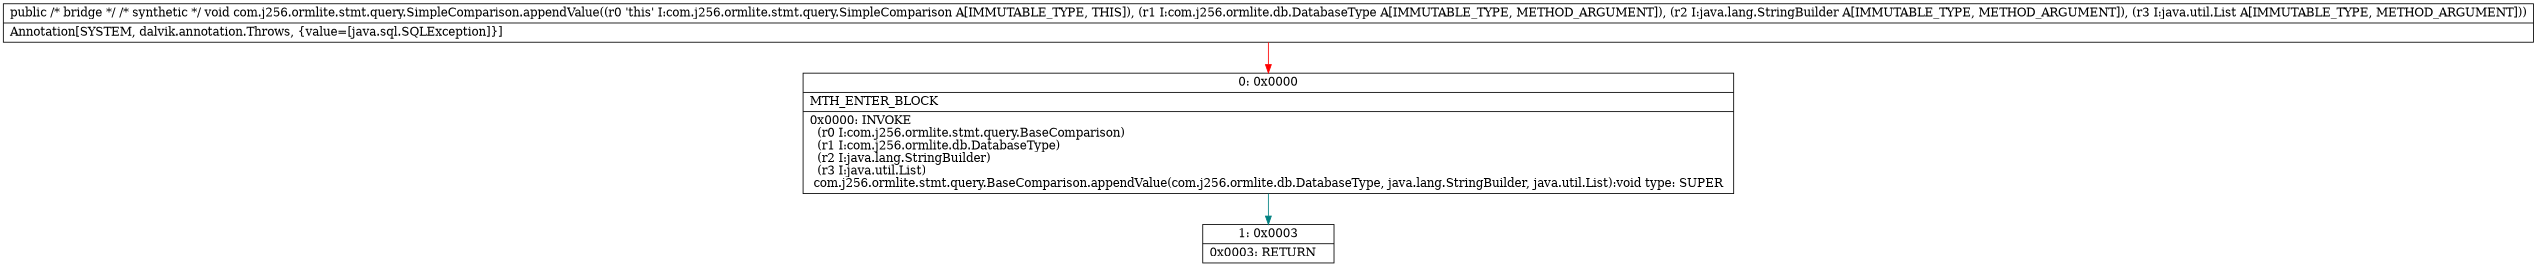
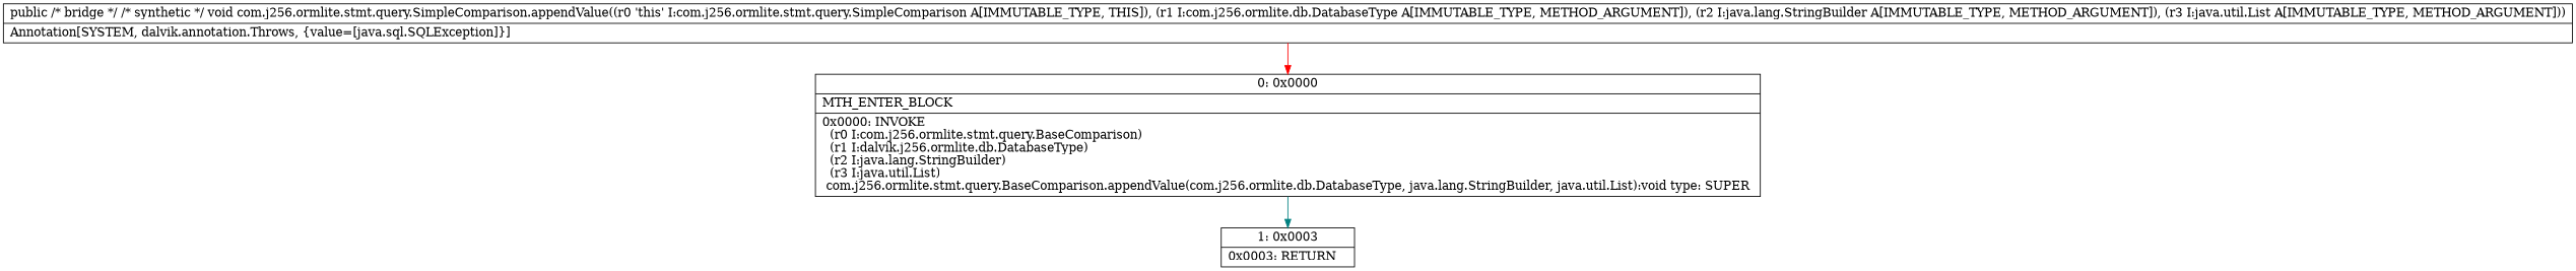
  digraph {
    node [shape=record]
-   n1 [label="{0\:\ 0x0000|MTH_ENTER_BLOCK\l|0x0000: INVOKE  \l  (r0 I:com.j256.ormlite.stmt.query.BaseComparison)\l  (r1 I:com.j256.ormlite.db.DatabaseType)\l  (r2 I:java.lang.StringBuilder)\l  (r3 I:java.util.List)\l com.j256.ormlite.stmt.query.BaseComparison.appendValue(com.j256.ormlite.db.DatabaseType, java.lang.StringBuilder, java.util.List):void type: SUPER \l}"]
+   n1 [label="{0\:\ 0x0000|MTH_ENTER_BLOCK\l|0x0000: INVOKE  \l  (r0 I:com.j256.ormlite.stmt.query.BaseComparison)\l  (r1 I:dalvik.j256.ormlite.db.DatabaseType)\l  (r2 I:java.lang.StringBuilder)\l  (r3 I:java.util.List)\l com.j256.ormlite.stmt.query.BaseComparison.appendValue(com.j256.ormlite.db.DatabaseType, java.lang.StringBuilder, java.util.List):void type: SUPER \l}"]
    n2 [label="{1\:\ 0x0003|0x0003: RETURN   \l}"]
    n3 [label="{public \/* bridge *\/ \/* synthetic *\/ void com.j256.ormlite.stmt.query.SimpleComparison.appendValue((r0 'this' I:com.j256.ormlite.stmt.query.SimpleComparison A[IMMUTABLE_TYPE, THIS]), (r1 I:com.j256.ormlite.db.DatabaseType A[IMMUTABLE_TYPE, METHOD_ARGUMENT]), (r2 I:java.lang.StringBuilder A[IMMUTABLE_TYPE, METHOD_ARGUMENT]), (r3 I:java.util.List A[IMMUTABLE_TYPE, METHOD_ARGUMENT]))  | Annotation[SYSTEM, dalvik.annotation.Throws, \{value=[java.sql.SQLException]\}]\l}"]
    n1 -> n2 [color=teal]
    n3 -> n1 [color=red]
  }
